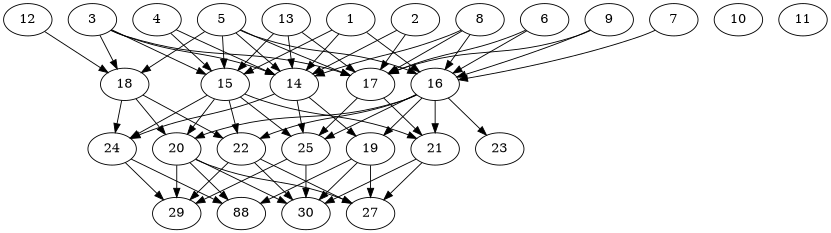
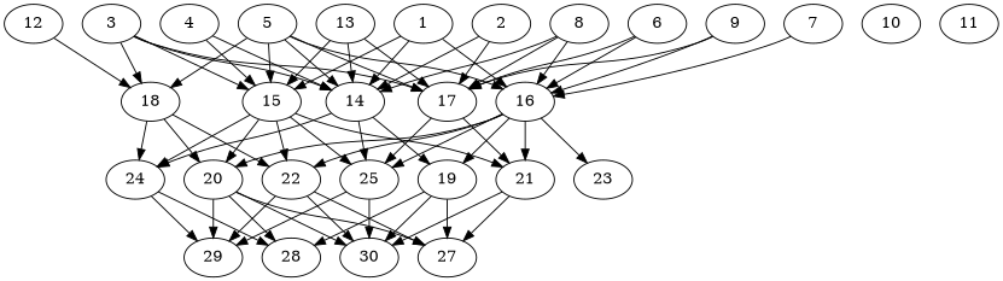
  digraph {
    node [alpha=0.11]
    1 [alpha=0.19 expect_size=23808000]
    14 [alpha=0.20 expect_size=25881600]
    15 [alpha=0.19 expect_size=45273088]
    16 [alpha=0.18 expect_size=49624064]
    19 [expect_size=12348416]
    24 [alpha=0.03 expect_size=30510080]
    25 [alpha=0.18 expect_size=30216192]
    20 [alpha=0.13 expect_size=20350976]
    21 [alpha=0.04 expect_size=46786560]
    22 [alpha=0.09 expect_size=22625280]
    23 [alpha=0.10 expect_size=15883264]
    27 [alpha=0.01 expect_size=21307392]
-   28 [expect_size=14439424 label=88]
+   28 [expect_size=14439424]
    30 [alpha=0.06 expect_size=14029824]
    29 [alpha=0.14 expect_size=35271680]
    2 [alpha=0.08 expect_size=39758848]
    17 [alpha=0.17 expect_size=14419968]
    3 [alpha=0.01 expect_size=45045760]
    18 [alpha=0.09 expect_size=49272832]
    4 [alpha=0.08 expect_size=30581760]
    5 [alpha=0.02 expect_size=10860544]
    6 [alpha=0.05 expect_size=16267264]
    7 [alpha=0.15 expect_size=14566400]
    8 [alpha=0.04 expect_size=19968000]
    9 [alpha=0.03 expect_size=36065280]
    10 [expect_size=28150784]
    11 [alpha=0.10 expect_size=6836224]
    12 [alpha=0.17 expect_size=50605056]
    13 [alpha=0.06 expect_size=22443008]
    1 -> 14
    1 -> 15
    1 -> 16
    14 -> 19
    14 -> 24
    14 -> 25
    15 -> 24
    15 -> 25
    15 -> 20
    15 -> 21
    15 -> 22
    16 -> 19
    16 -> 25
    16 -> 20
    16 -> 21
    16 -> 22
    16 -> 23
    19 -> 27
    19 -> 28
    19 -> 30
    24 -> 28
    24 -> 29
    25 -> 30
    25 -> 29
    20 -> 27
    20 -> 28
    20 -> 30
    20 -> 29
    21 -> 27
    21 -> 30
    22 -> 27
    22 -> 30
    22 -> 29
    2 -> 14
    2 -> 17
    17 -> 25
    17 -> 21
    3 -> 14
    3 -> 15
    3 -> 17
    3 -> 18
    18 -> 24
    18 -> 20
    18 -> 22
    4 -> 14
    4 -> 15
    5 -> 14
    5 -> 15
    5 -> 16
    5 -> 17
    5 -> 18
    6 -> 16
    6 -> 17
    7 -> 16
    8 -> 14
    8 -> 16
    8 -> 17
    9 -> 16
    9 -> 17
    12 -> 18
    13 -> 14
    13 -> 15
    13 -> 17
  }
